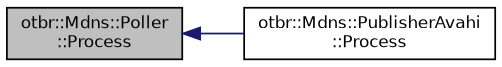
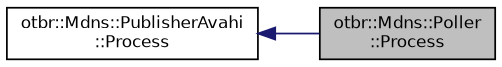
  digraph {
    rankdir=LR
    node [color=black fontname=Helvetica fontsize=10 shape=record style=filled]
    n1 [fillcolor=grey75 fontcolor=black height=0.2 label="otbr::Mdns::Poller\l::Process" width=0.4]
    n2 [fillcolor=white height=0.2 label="otbr::Mdns::PublisherAvahi\l::Process" width=0.4]
-   n1 -> n2 [color=midnightblue dir=back fontname=Helvetica fontsize=10 labelfontname=Helvetica labelfontsize=10 style=solid]
+   n2 -> n1 [color=midnightblue dir=back fontname=Helvetica fontsize=10 labelfontname=Helvetica labelfontsize=10 style=solid]
  }
